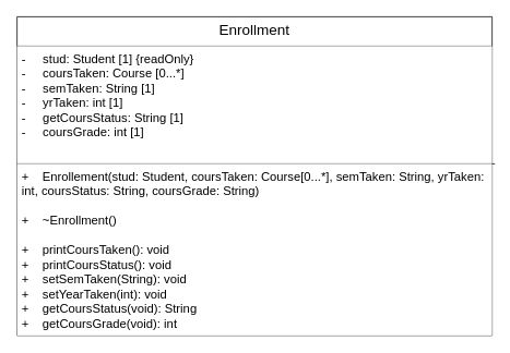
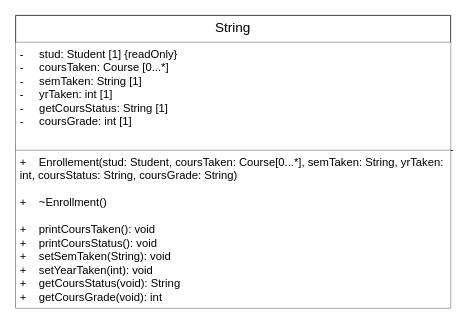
  <mxCell id="0" />
  <mxCell id="1" parent="0" />
- <mxCell id="2" value="Enrollment" style="swimlane;fontStyle=0;align=center;verticalAlign=top;childLayout=stackLayout;horizontal=1;startSize=36;horizontalStack=0;resizeParent=1;resizeLast=0;collapsible=1;marginBottom=0;rounded=0;shadow=0;strokeWidth=1;fontSize=18;whiteSpace=wrap;html=1;fillColor=#FFFFFF;" parent="1" vertex="1"><mxGeometry x="20" y="20" width="580" height="390" as="geometry"><mxRectangle x="130" y="380" width="160" height="26" as="alternateBounds" /></mxGeometry></mxCell>
+ <mxCell id="2" value="String" style="swimlane;fontStyle=0;align=center;verticalAlign=top;childLayout=stackLayout;horizontal=1;startSize=36;horizontalStack=0;resizeParent=1;resizeLast=0;collapsible=1;marginBottom=0;rounded=0;shadow=0;strokeWidth=1;fontSize=18;whiteSpace=wrap;html=1;fillColor=#FFFFFF;" parent="1" vertex="1"><mxGeometry x="20" y="20" width="580" height="390" as="geometry"><mxRectangle x="130" y="380" width="160" height="26" as="alternateBounds" /></mxGeometry></mxCell>
  <mxCell id="3" value="-     stud: Student [1] {readOnly}&#10;-     coursTaken: Course [0...*]&#10;-     semTaken: String [1]&#10;-     yrTaken: int [1] &#10;-     getCoursStatus: String [1]&#10;-     coursGrade: int [1]" style="text;align=left;verticalAlign=top;spacingLeft=4;spacingRight=4;overflow=hidden;rotatable=0;points=[[0,0.5],[1,0.5]];portConstraint=eastwest;fontSize=15;whiteSpace=wrap;fillColor=#ffffff;" parent="2" vertex="1"><mxGeometry y="36" width="580" height="144" as="geometry" /></mxCell>
  <mxCell id="4" value="" style="endArrow=none;html=1;fontSize=18;snapToPoint=1;entryX=1.006;entryY=1;entryDx=0;entryDy=0;entryPerimeter=0;" edge="1" parent="2" target="3"><mxGeometry width="50" height="50" relative="1" as="geometry"><mxPoint y="180" as="sourcePoint" /><mxPoint x="256" y="180" as="targetPoint" /></mxGeometry></mxCell>
  <mxCell id="5" value="+    Enrollement(stud: Student, coursTaken: Course[0...*], semTaken: String, yrTaken: int, coursStatus: String, coursGrade: String)&#10;&#10;+    ~Enrollment()&#10;&#10;+    printCoursTaken(): void&#10;+    printCoursStatus(): void&#10;+    setSemTaken(String): void&#10;+    setYearTaken(int): void&#10;+    getCoursStatus(void): String&#10;+    getCoursGrade(void): int" style="text;align=left;verticalAlign=top;spacingLeft=4;spacingRight=4;overflow=hidden;rotatable=0;points=[[0,0.5],[1,0.5]];portConstraint=eastwest;fontSize=15;whiteSpace=wrap;fillColor=#ffffff;" vertex="1" parent="2"><mxGeometry y="180" width="580" height="210" as="geometry" /></mxCell>
